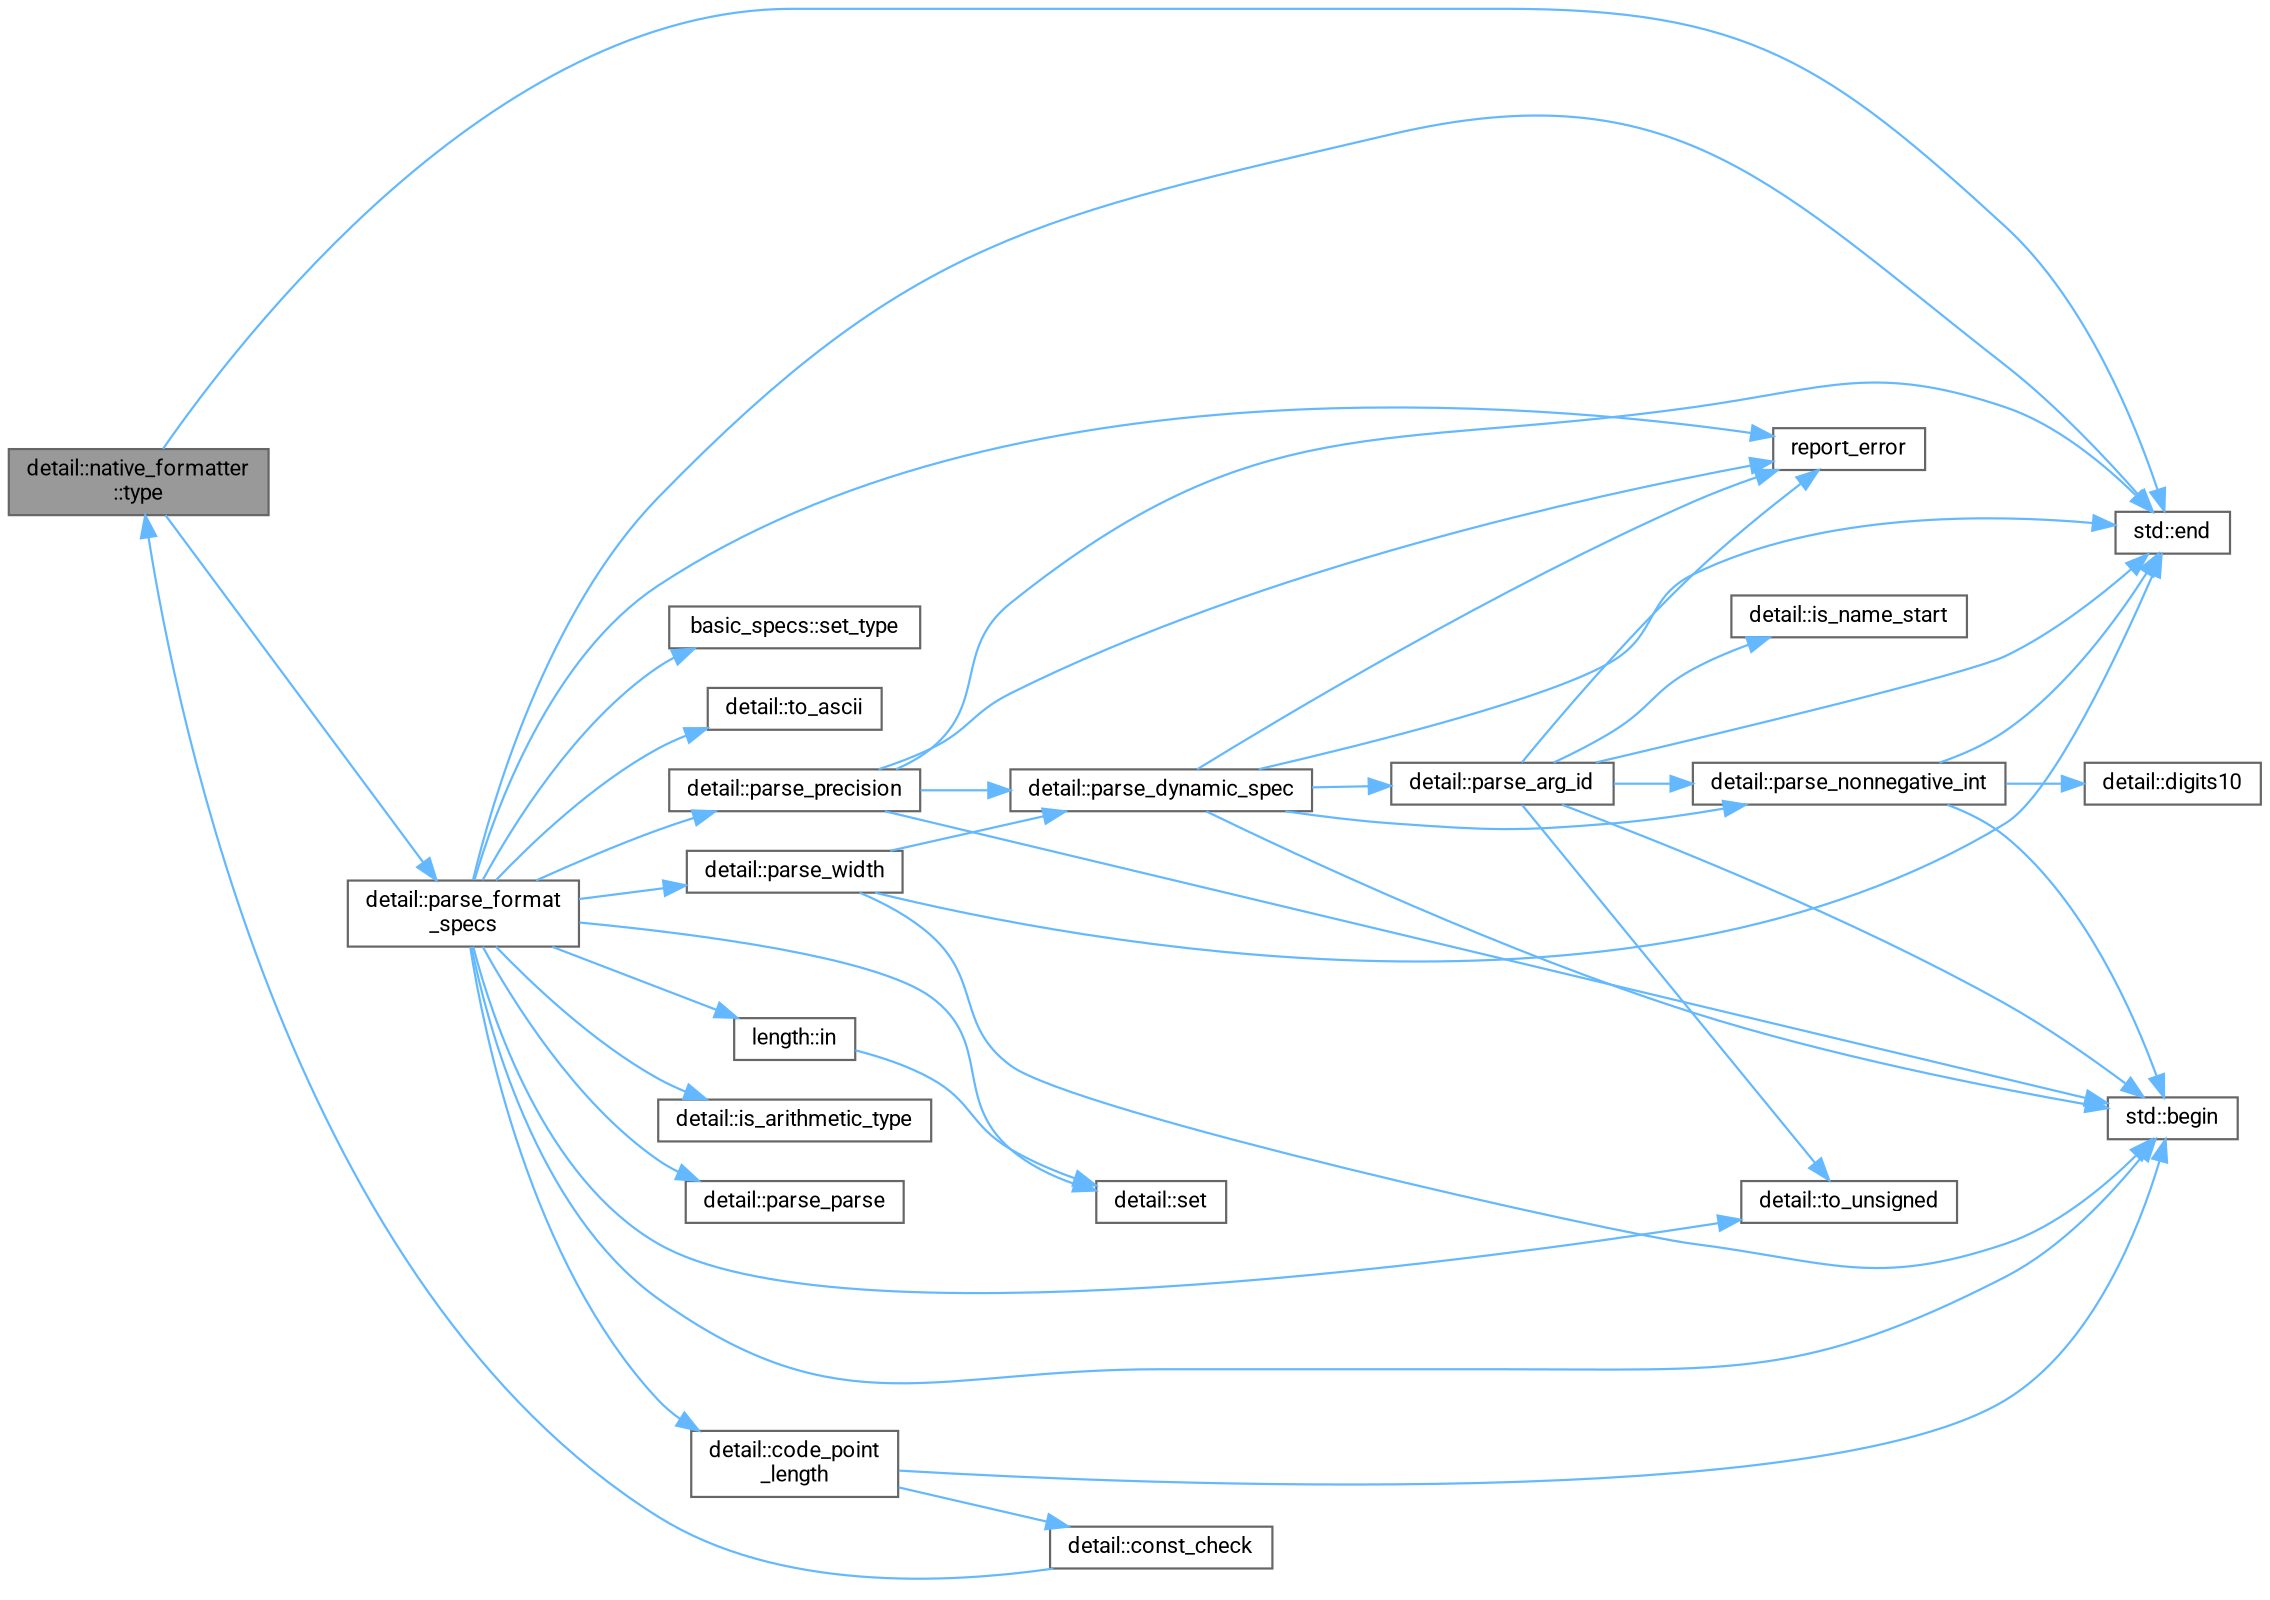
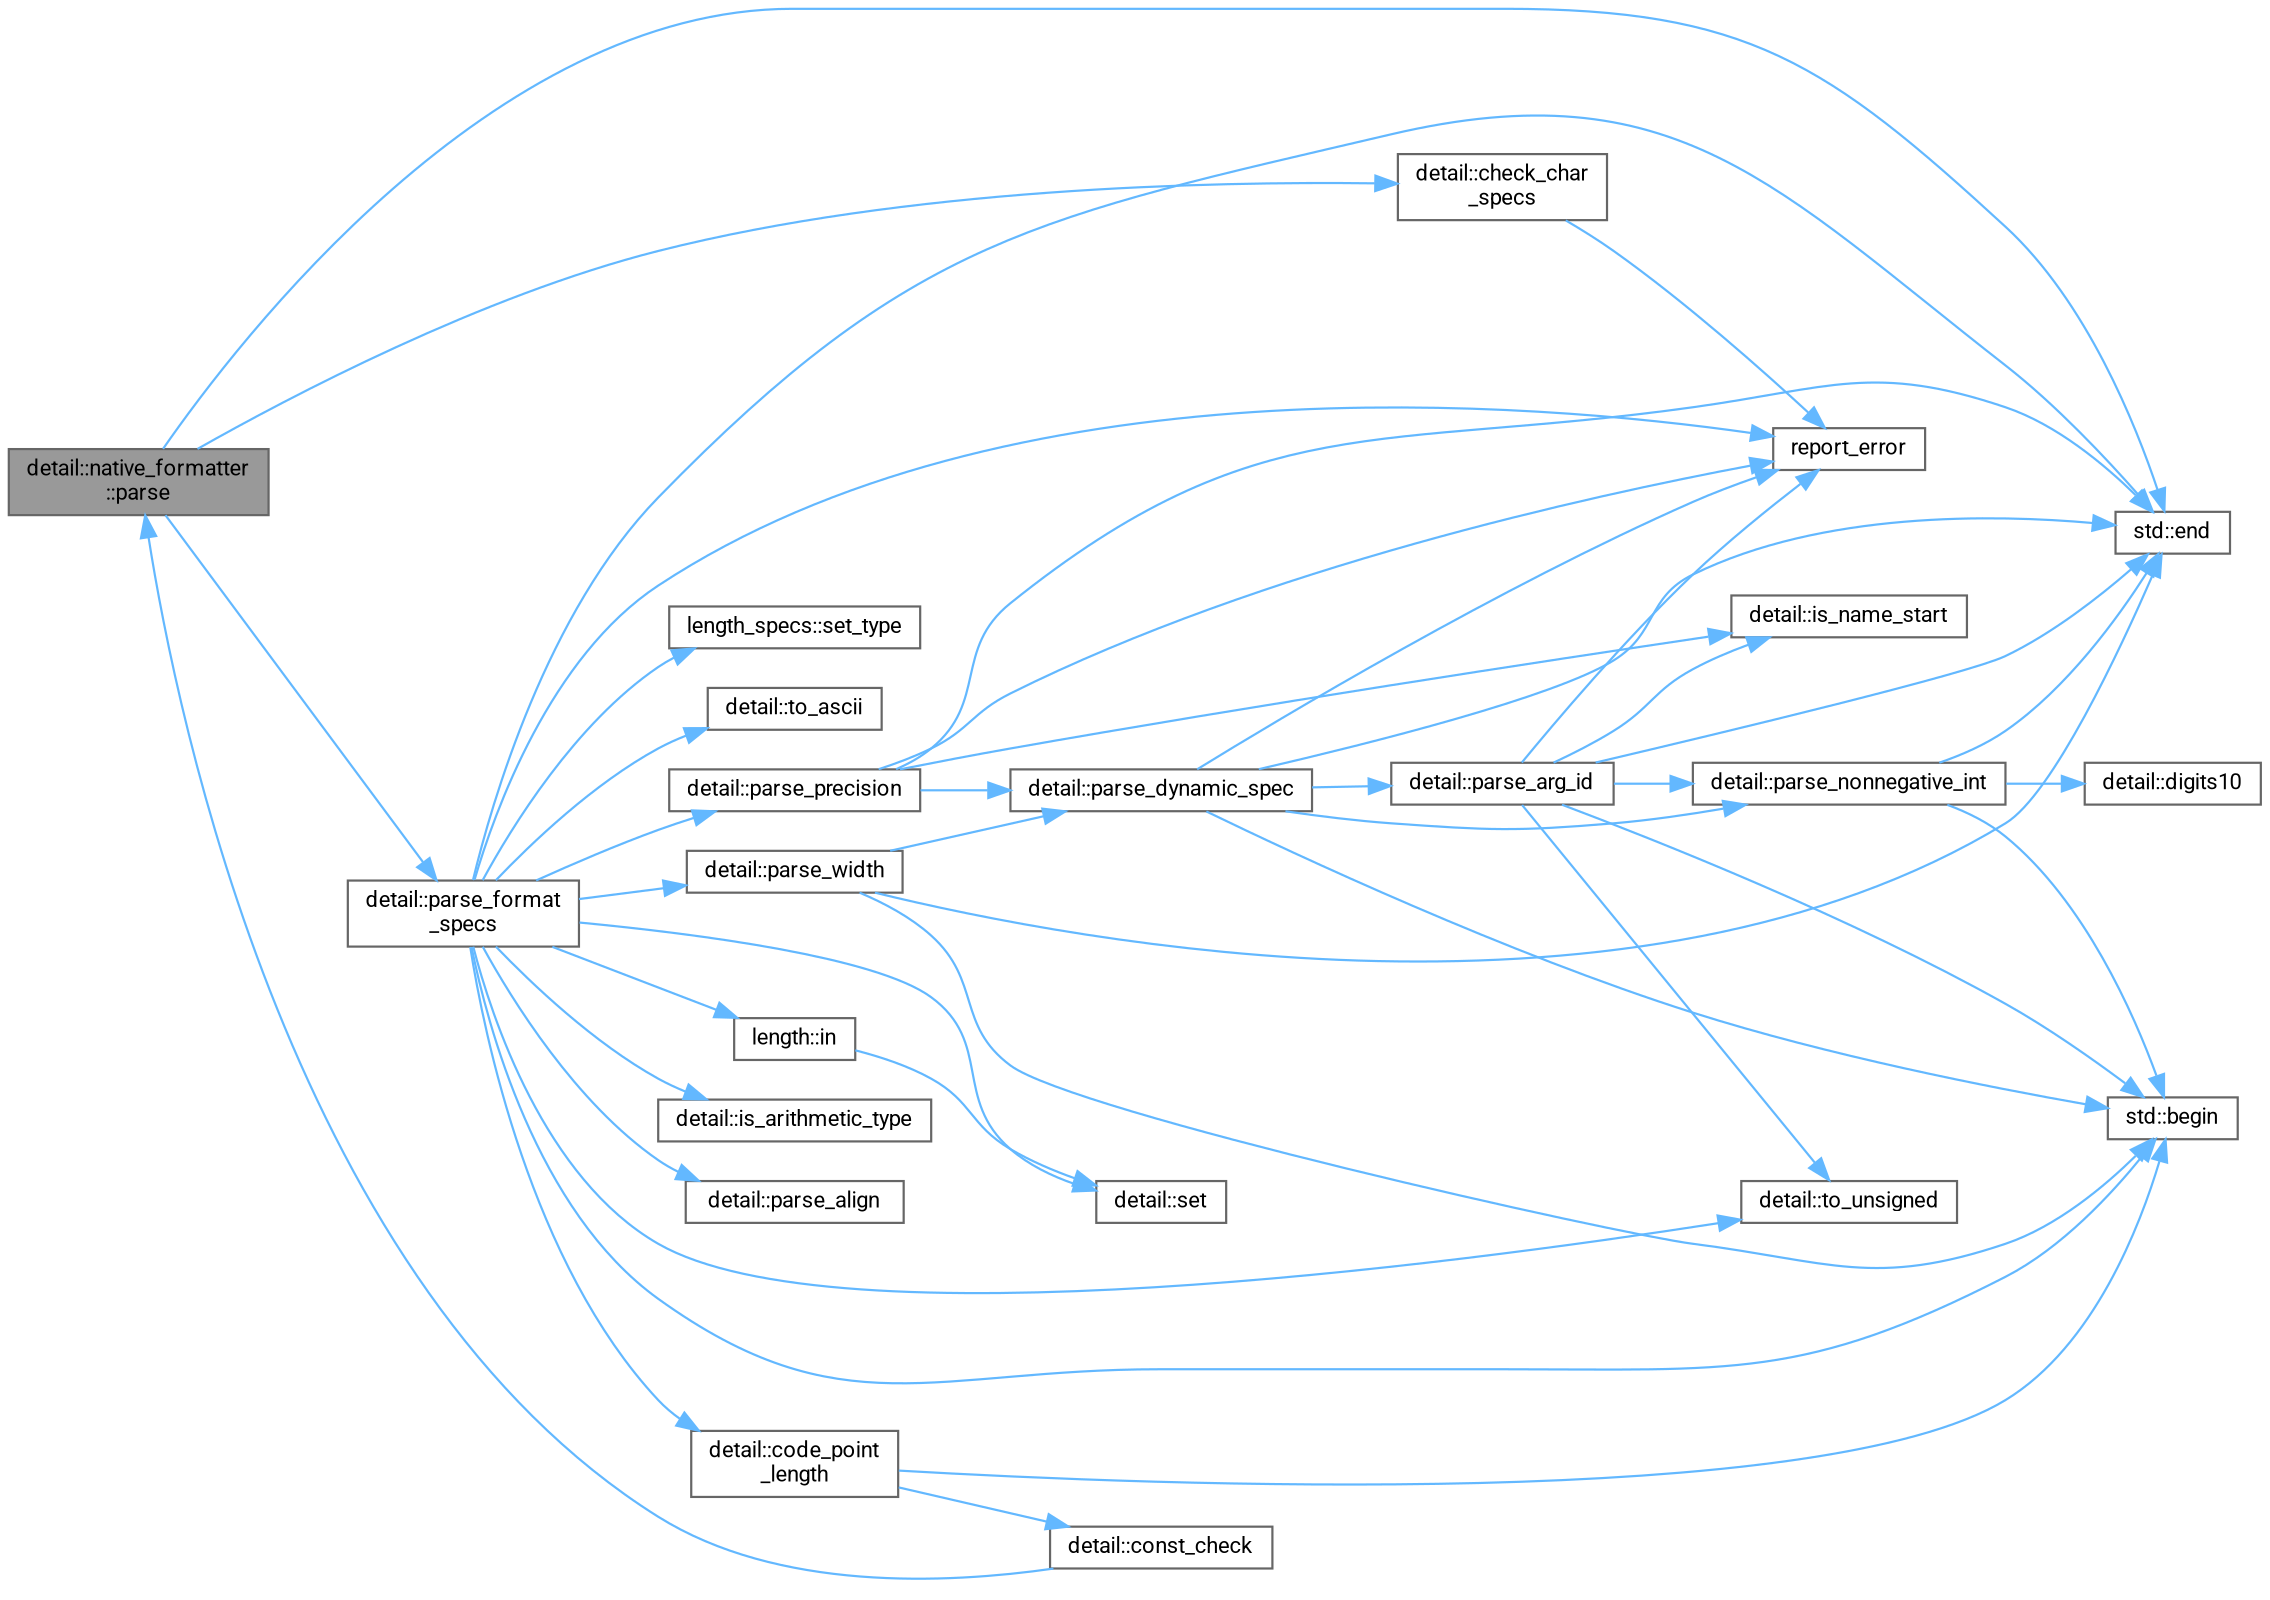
  digraph {
    fontname=Roboto
    rankdir=LR
    node [color=grey40 fillcolor=white fontname=Roboto fontsize=10 shape=box style=filled]
    edge [color=steelblue1 fontname=Roboto fontsize=10 labelfontname=Helvetica labelfontsize=10 style=solid]
-   n1 [color=gray40 fillcolor=grey60 fontcolor=black height=0.2 label="detail::native_formatter\l::type" width=0.4]
+   n1 [color=gray40 fillcolor=grey60 fontcolor=black height=0.2 label="detail::native_formatter\l::parse" width=0.4]
+   n2 [height=0.2 label="detail::check_char\l_specs" width=0.4]
    n3 [height=0.2 label="std::end" width=0.4]
    n4 [height=0.2 label="detail::parse_format\l_specs" width=0.4]
    n5 [height=0.2 label=report_error width=0.4]
    n6 [height=0.2 label="detail::const_check" width=0.4]
    n7 [height=0.2 label="std::begin" width=0.4]
    n8 [height=0.2 label="detail::code_point\l_length" width=0.4]
    n9 [height=0.2 label="length::in" width=0.4]
    n10 [height=0.2 label="detail::set" width=0.4]
    n11 [height=0.2 label="detail::is_arithmetic_type" width=0.4]
-   n12 [height=0.2 label="detail::parse_parse" width=0.4]
+   n12 [height=0.2 label="detail::parse_align" width=0.4]
    n13 [height=0.2 label="detail::parse_precision" width=0.4]
    n14 [height=0.2 label="detail::to_unsigned" width=0.4]
    n15 [height=0.2 label="detail::parse_width" width=0.4]
-   n16 [height=0.2 label="basic_specs::set_type" width=0.4]
+   n16 [height=0.2 label="length_specs::set_type" width=0.4]
    n17 [height=0.2 label="detail::to_ascii" width=0.4]
    n18 [height=0.2 label="detail::parse_dynamic_spec" width=0.4]
    n19 [height=0.2 label="detail::parse_arg_id" width=0.4]
    n20 [height=0.2 label="detail::parse_nonnegative_int" width=0.4]
    n21 [height=0.2 label="detail::is_name_start" width=0.4]
    n22 [height=0.2 label="detail::digits10" width=0.4]
+   n1 -> n2
    n1 -> n3
    n1 -> n4
+   n2 -> n5
    n4 -> n3
    n4 -> n5
    n4 -> n7
    n4 -> n8
    n4 -> n9
    n4 -> n10
    n4 -> n11
    n4 -> n12
    n4 -> n13
    n4 -> n14
    n4 -> n15
    n4 -> n16
    n4 -> n17
    n6 -> n1
    n8 -> n6
    n8 -> n7
    n9 -> n10
    n13 -> n3
    n13 -> n5
-   n13 -> n7
+   n13 -> n21
    n13 -> n18
    n15 -> n3
    n15 -> n7
    n15 -> n18
    n18 -> n3
    n18 -> n5
    n18 -> n7
    n18 -> n19
    n18 -> n20
    n19 -> n3
    n19 -> n5
    n19 -> n7
    n19 -> n14
    n19 -> n20
    n19 -> n21
    n20 -> n3
    n20 -> n7
    n20 -> n22
  }
